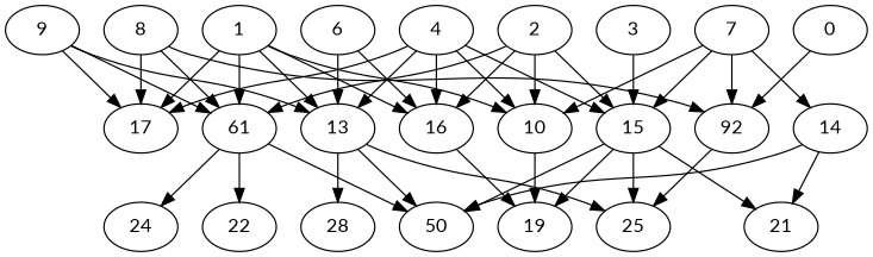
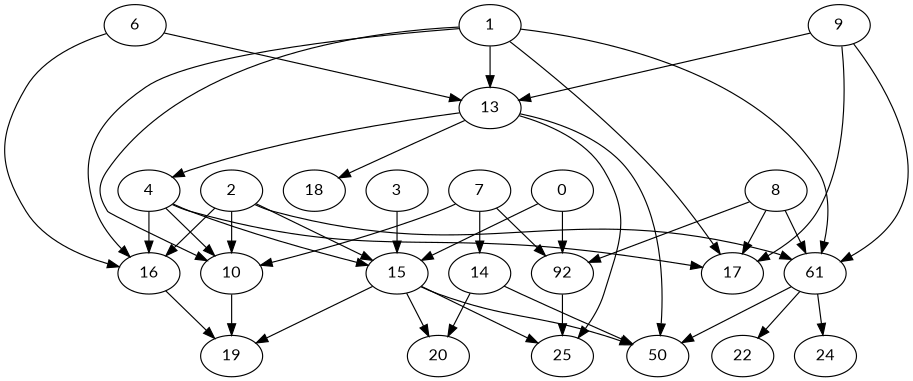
  digraph {
    fontname=Lato
    node [alpha=0.07 fontname=Lato]
    edge [fontname=Lato]
    1 [alpha=0.04 expect_size=11664384]
    10 [alpha=0.09 expect_size=24506368]
    n3 [alpha=0.18 expect_size=21806080 label=61]
    13 [alpha=0.08 expect_size=48839680]
    16 [alpha=0.02 expect_size=42166272]
    17 [alpha=0.10 expect_size=12358656]
    19 [alpha=0.18 expect_size=43155456]
    n8 [alpha=0.01 expect_size=15364096 label=50]
    22 [alpha=0.05 expect_size=31873024]
    24 [alpha=0.11 expect_size=8367104]
    25 [expect_size=18761728]
-   18 [alpha=0.06 expect_size=42521600 label=28]
+   18 [alpha=0.06 expect_size=42521600]
    2 [expect_size=29477888]
    15 [alpha=0.16 expect_size=43480064]
-   21 [alpha=0.08 expect_size=35934208]
+   21 [alpha=0.08 expect_size=35934208 label=20]
    3 [alpha=0.11 expect_size=36027392]
    4 [expect_size=21112832]
    n18 [alpha=0.19 expect_size=50250752 label=0]
    n19 [alpha=0.02 expect_size=32299008 label=92]
    6 [expect_size=8944640]
    7 [alpha=0.13 expect_size=20890624]
    14 [alpha=0.04 expect_size=27877376]
    8 [alpha=0.00 expect_size=36850688]
    9 [alpha=0.08 expect_size=35261440]
    1 -> 10
    1 -> n3
    1 -> 13
    1 -> 16
    1 -> 17
    10 -> 19
    n3 -> n8
    n3 -> 22
    n3 -> 24
    13 -> n8
    13 -> 25
    13 -> 18
    16 -> 19
    2 -> 10
    2 -> n3
    2 -> 16
    2 -> 15
    15 -> 19
    15 -> n8
    15 -> 25
    15 -> 21
    3 -> 15
    4 -> 10
-   4 -> 13
+   13 -> 4
    4 -> 16
    4 -> 17
    4 -> 15
-   7 -> 15
+   n18 -> 15
    n18 -> n19
    n19 -> 25
    6 -> 13
    6 -> 16
    7 -> 10
    7 -> n19
    7 -> 14
    14 -> n8
    14 -> 21
    8 -> n3
    8 -> 17
    8 -> n19
    9 -> n3
    9 -> 13
    9 -> 17
  }
